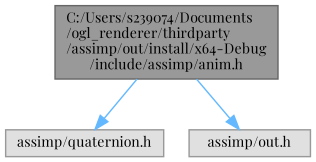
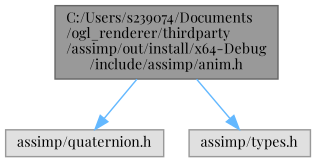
  digraph {
    fontname="Playfair Display"
    node [color=grey60 fillcolor="#E0E0E0" fontname="Playfair Display" fontsize=10 shape=box style=filled]
    edge [color=steelblue1 fontname="Playfair Display" fontsize=10 labelfontname=Helvetica labelfontsize=10 style=solid]
    n1 [color=gray40 fillcolor=grey60 fontcolor=black height=0.2 label="C:/Users/s239074/Documents\l/ogl_renderer/thirdparty\l/assimp/out/install/x64-Debug\l/include/assimp/anim.h" width=0.4]
    n2 [height=0.2 label="assimp/quaternion.h" width=0.4]
-   n3 [height=0.2 label="assimp/out.h" width=0.4]
+   n3 [height=0.2 label="assimp/types.h" width=0.4]
    n1 -> n2
    n1 -> n3
  }
